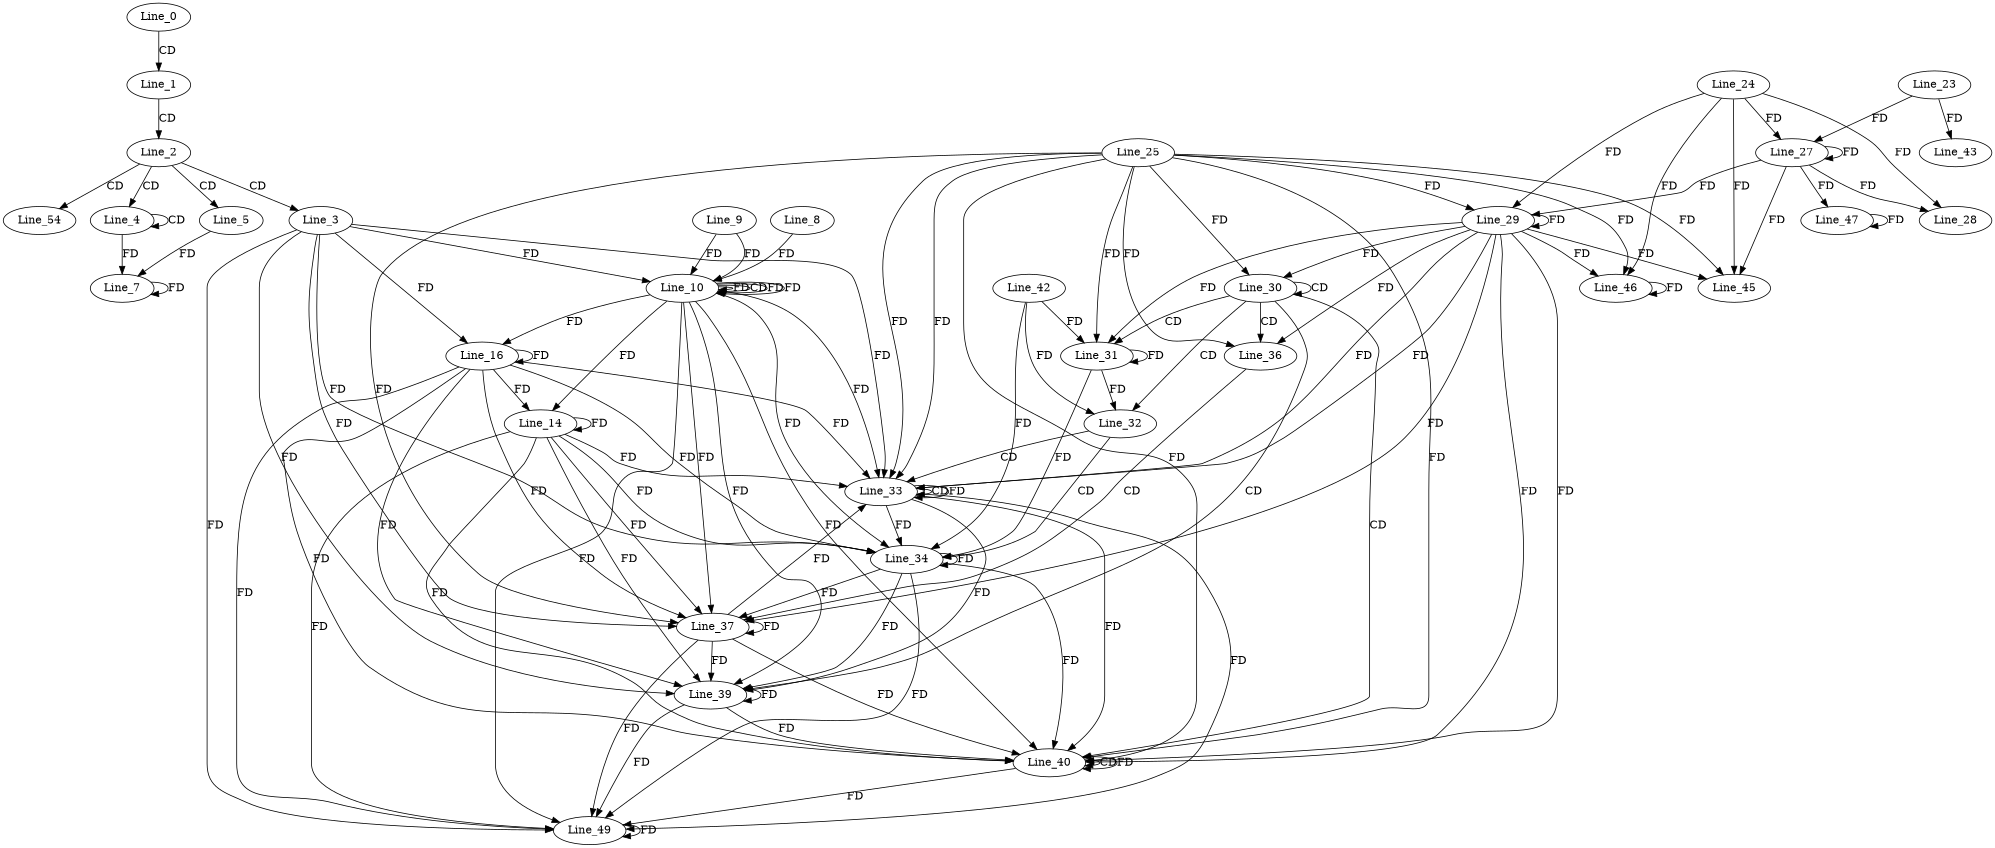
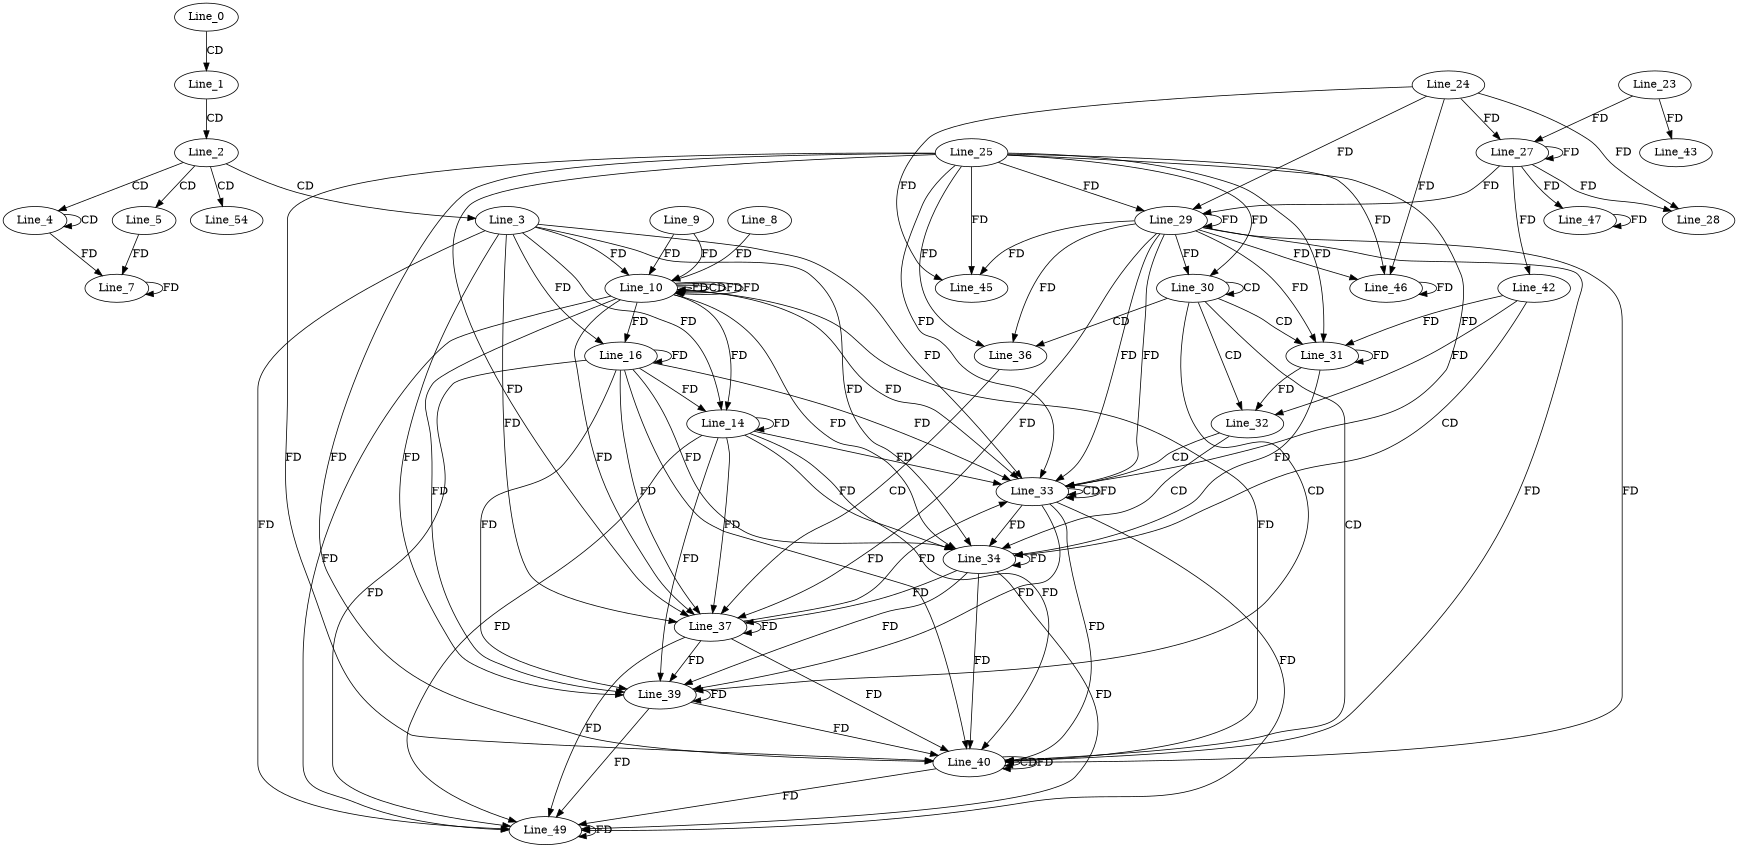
  digraph {
    Line_0
    Line_1
    Line_2
    Line_3
    Line_4
    Line_5
    Line_54
    Line_10
    Line_16
    n10 [label=Line_14]
    Line_33
    Line_34
    Line_37
    Line_39
    Line_49
    Line_7
    Line_40
    Line_9
    Line_8
    Line_24
    Line_27
    Line_28
    Line_29
    Line_45
    Line_46
    Line_47
    Line_30
    Line_31
    Line_36
    Line_23
    Line_43
    Line_25
    Line_32
    n34 [label=Line_42]
    Line_0 -> Line_1 [label=CD]
    Line_1 -> Line_2 [label=CD]
    Line_2 -> Line_3 [label=CD]
    Line_2 -> Line_4 [label=CD]
    Line_2 -> Line_5 [label=CD]
    Line_2 -> Line_54 [label=CD]
    Line_3 -> Line_10 [label=FD]
    Line_3 -> Line_16 [label=FD]
+   Line_3 -> n10 [label=FD]
    Line_3 -> Line_33 [label=FD]
    Line_3 -> Line_34 [label=FD]
    Line_3 -> Line_37 [label=FD]
    Line_3 -> Line_39 [label=FD]
    Line_3 -> Line_49 [label=FD]
    Line_4 -> Line_4 [label=CD]
    Line_4 -> Line_7 [label=FD]
    Line_5 -> Line_7 [label=FD]
    Line_10 -> Line_10 [label=FD]
    Line_10 -> Line_10 [label=CD]
    Line_10 -> Line_10 [label=FD]
    Line_10 -> Line_10 [label=FD]
    Line_10 -> Line_16 [label=FD]
    Line_10 -> n10 [label=FD]
    Line_10 -> Line_33 [label=FD]
    Line_10 -> Line_34 [label=FD]
    Line_10 -> Line_37 [label=FD]
    Line_10 -> Line_39 [label=FD]
    Line_10 -> Line_49 [label=FD]
    Line_10 -> Line_40 [label=FD]
    Line_16 -> Line_16 [label=FD]
    Line_16 -> n10 [label=FD]
    Line_16 -> Line_33 [label=FD]
    Line_16 -> Line_34 [label=FD]
    Line_16 -> Line_37 [label=FD]
    Line_16 -> Line_39 [label=FD]
    Line_16 -> Line_49 [label=FD]
    Line_16 -> Line_40 [label=FD]
    n10 -> n10 [label=FD]
    n10 -> Line_33 [label=FD]
    n10 -> Line_34 [label=FD]
    n10 -> Line_37 [label=FD]
    n10 -> Line_39 [label=FD]
    n10 -> Line_49 [label=FD]
    n10 -> Line_40 [label=FD]
    Line_33 -> Line_33 [label=CD]
    Line_33 -> Line_33 [label=FD]
    Line_33 -> Line_34 [label=FD]
    Line_33 -> Line_39 [label=FD]
    Line_33 -> Line_49 [label=FD]
    Line_33 -> Line_40 [label=FD]
    Line_34 -> Line_34 [label=FD]
    Line_34 -> Line_37 [label=FD]
    Line_34 -> Line_39 [label=FD]
    Line_34 -> Line_49 [label=FD]
    Line_34 -> Line_40 [label=FD]
    Line_37 -> Line_33 [label=FD]
    Line_37 -> Line_37 [label=FD]
    Line_37 -> Line_39 [label=FD]
    Line_37 -> Line_49 [label=FD]
    Line_37 -> Line_40 [label=FD]
    Line_39 -> Line_39 [label=FD]
    Line_39 -> Line_49 [label=FD]
    Line_39 -> Line_40 [label=FD]
    Line_49 -> Line_49 [label=FD]
    Line_7 -> Line_7 [label=FD]
    Line_40 -> Line_49 [label=FD]
    Line_40 -> Line_40 [label=CD]
    Line_40 -> Line_40 [label=FD]
    Line_9 -> Line_10 [label=FD]
    Line_9 -> Line_10 [label=FD]
    Line_8 -> Line_10 [label=FD]
    Line_24 -> Line_27 [label=FD]
    Line_24 -> Line_28 [label=FD]
    Line_24 -> Line_29 [label=FD]
    Line_24 -> Line_45 [label=FD]
    Line_24 -> Line_46 [label=FD]
    Line_27 -> Line_27 [label=FD]
    Line_27 -> Line_28 [label=FD]
    Line_27 -> Line_29 [label=FD]
-   Line_27 -> Line_45 [label=FD]
+   Line_27 -> n34 [label=FD]
    Line_27 -> Line_47 [label=FD]
    Line_29 -> Line_33 [label=FD]
    Line_29 -> Line_33 [label=FD]
    Line_29 -> Line_37 [label=FD]
    Line_29 -> Line_40 [label=FD]
    Line_29 -> Line_40 [label=FD]
    Line_29 -> Line_29 [label=FD]
    Line_29 -> Line_45 [label=FD]
    Line_29 -> Line_46 [label=FD]
    Line_29 -> Line_30 [label=FD]
    Line_29 -> Line_31 [label=FD]
    Line_29 -> Line_36 [label=FD]
    Line_46 -> Line_46 [label=FD]
    Line_47 -> Line_47 [label=FD]
    Line_30 -> Line_39 [label=CD]
    Line_30 -> Line_40 [label=CD]
    Line_30 -> Line_30 [label=CD]
    Line_30 -> Line_31 [label=CD]
    Line_30 -> Line_36 [label=CD]
    Line_30 -> Line_32 [label=CD]
    Line_31 -> Line_34 [label=FD]
    Line_31 -> Line_31 [label=FD]
    Line_31 -> Line_32 [label=FD]
    Line_36 -> Line_37 [label=CD]
    Line_23 -> Line_27 [label=FD]
    Line_23 -> Line_43 [label=FD]
    Line_25 -> Line_33 [label=FD]
    Line_25 -> Line_33 [label=FD]
    Line_25 -> Line_37 [label=FD]
    Line_25 -> Line_40 [label=FD]
    Line_25 -> Line_40 [label=FD]
    Line_25 -> Line_29 [label=FD]
    Line_25 -> Line_45 [label=FD]
    Line_25 -> Line_46 [label=FD]
    Line_25 -> Line_30 [label=FD]
    Line_25 -> Line_31 [label=FD]
    Line_25 -> Line_36 [label=FD]
    Line_32 -> Line_33 [label=CD]
    Line_32 -> Line_34 [label=CD]
-   n34 -> Line_34 [label=FD]
+   n34 -> Line_34 [label=CD]
    n34 -> Line_31 [label=FD]
    n34 -> Line_32 [label=FD]
  }
